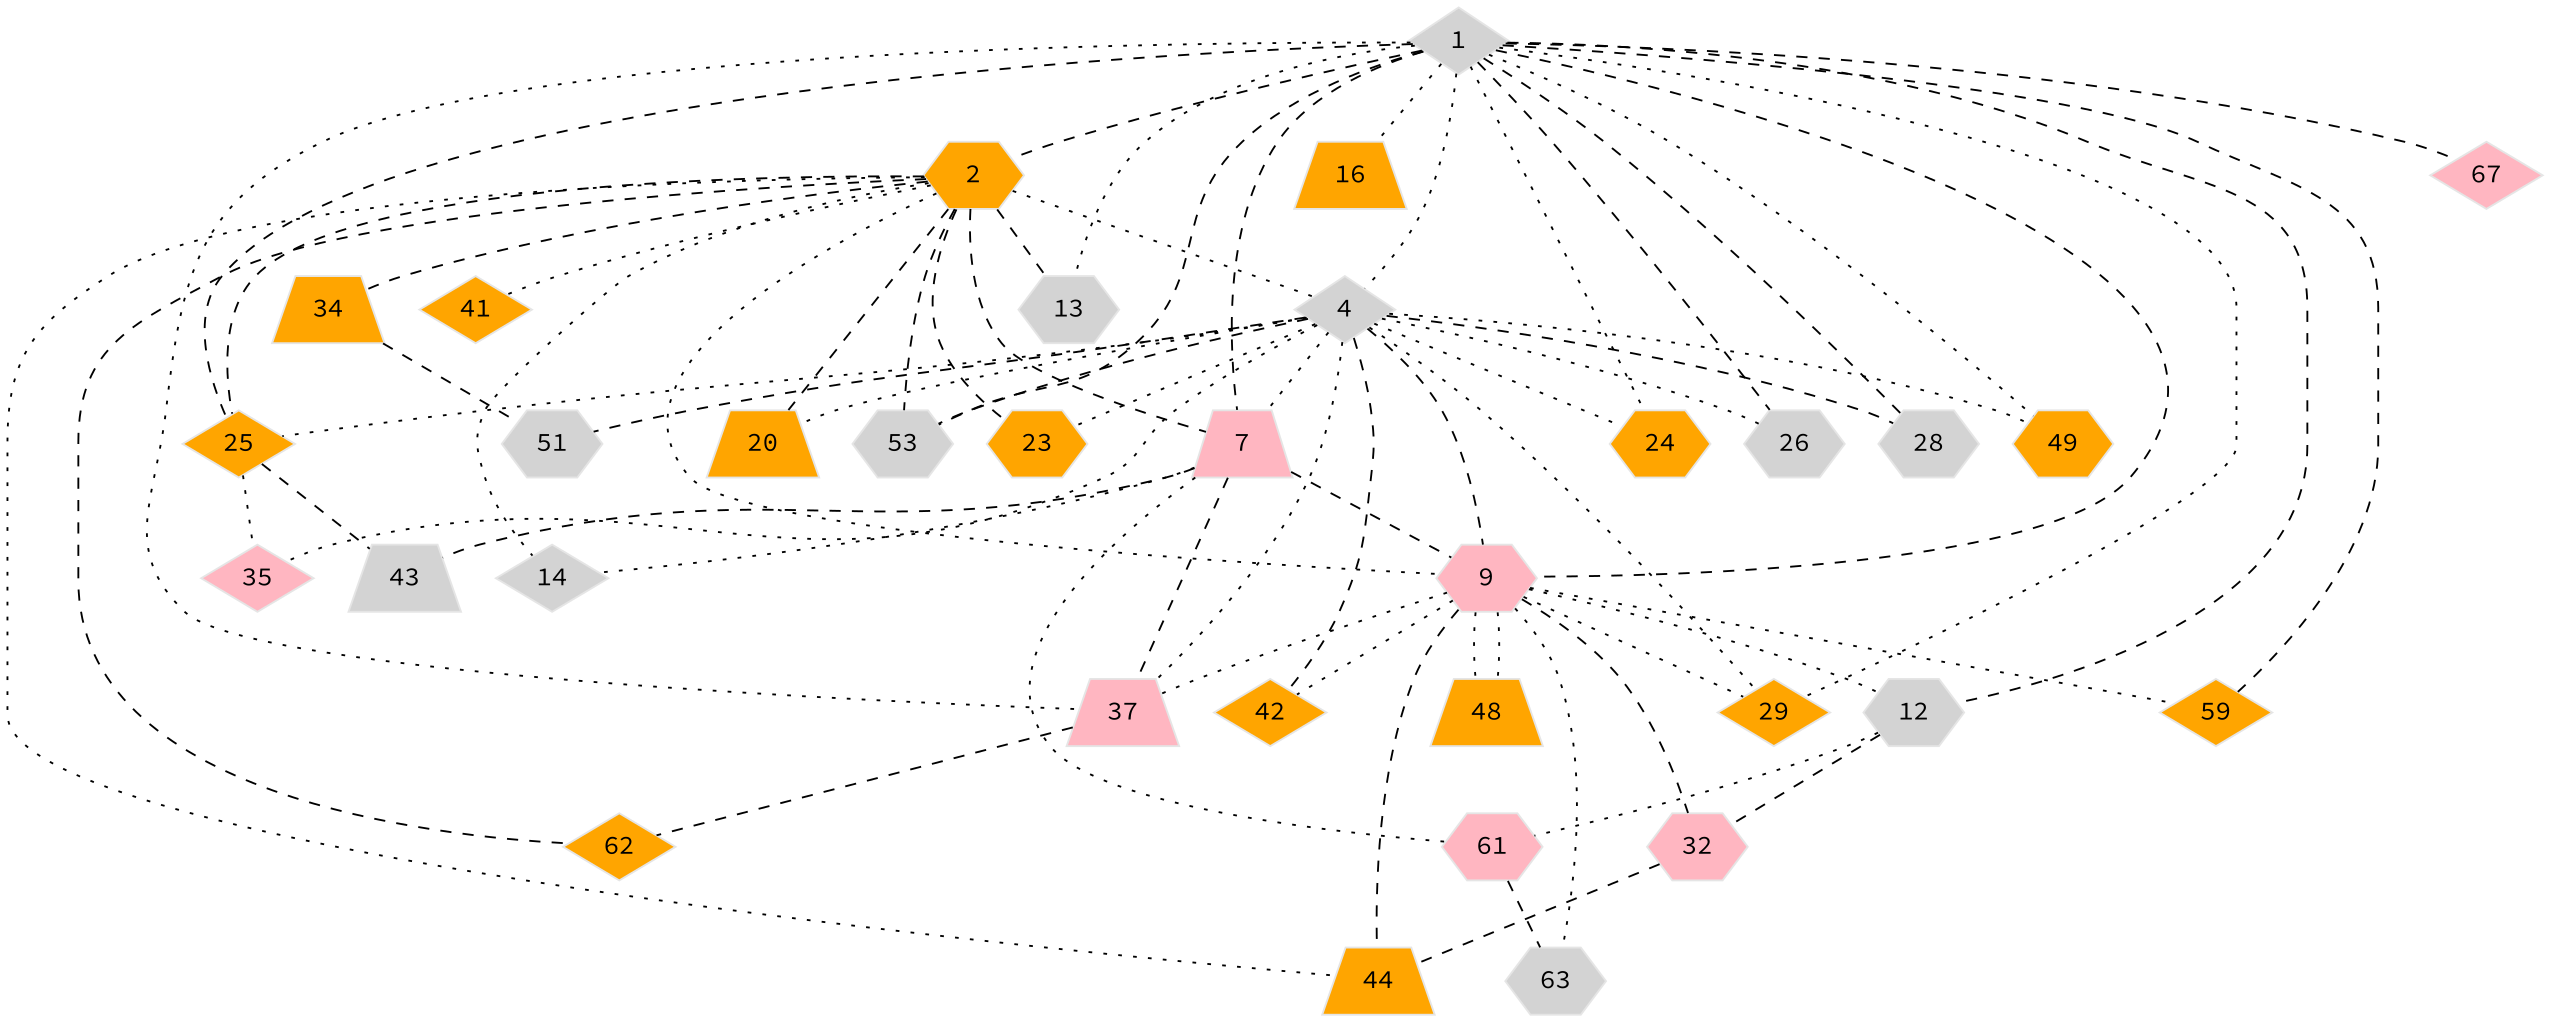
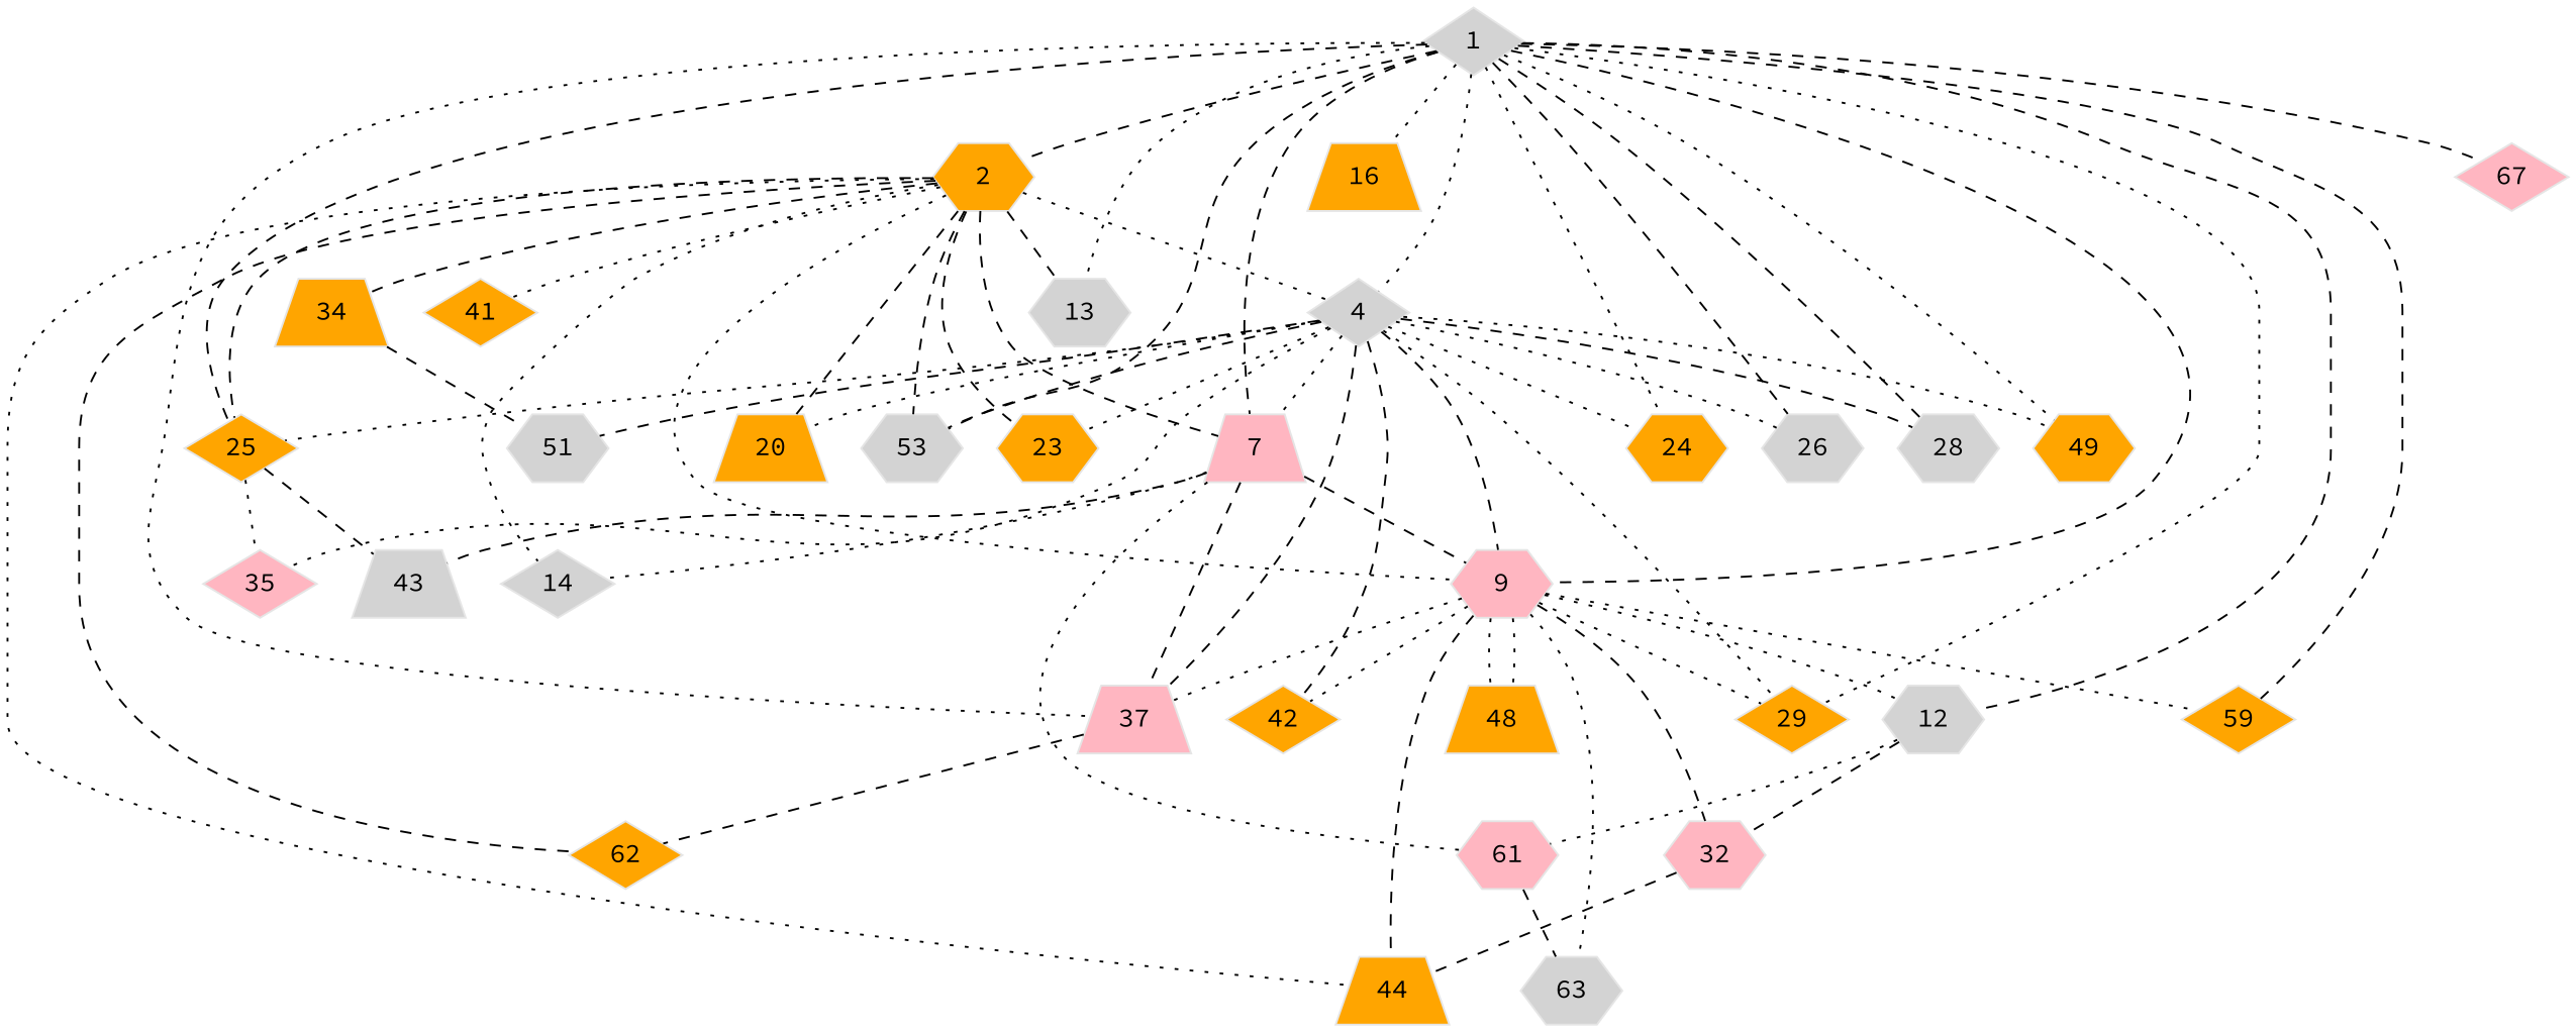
  graph {
    fontname="Source Code Pro"
    node [color=gray90 fillcolor=orange fontname="Source Code Pro" shape=hexagon style=filled]
    edge [fontname="Source Code Pro" style=dashed]
    1 [fillcolor=lightgrey shape=diamond super="+3"]
    2 [super="+40+30+46+5"]
    4 [fillcolor=lightgrey shape=diamond super="+60+10"]
    7 [fillcolor=lightpink shape=trapezium super="+33"]
    9 [fillcolor=lightpink super="+17+31"]
    12 [fillcolor=lightgrey]
    13 [fillcolor=lightgrey]
    16 [shape=trapezium]
    n9 [label=29 shape=diamond super="+39"]
    24
    25 [shape=diamond super="+27+36"]
    26 [fillcolor=lightgrey]
    28 [fillcolor=lightgrey]
    37 [fillcolor=lightpink shape=trapezium super="+50"]
    49
    53 [fillcolor=lightgrey]
    59 [shape=diamond]
    67 [fillcolor=lightpink shape=diamond]
    14 [fillcolor=lightgrey shape=diamond super="+29"]
    20 [shape=trapezium]
    23 [super="+64"]
    34 [shape=trapezium]
    41 [shape=diamond]
    44 [shape=trapezium]
    62 [shape=diamond]
    35 [fillcolor=lightpink shape=diamond]
    42 [shape=diamond]
    51 [fillcolor=lightgrey]
    43 [fillcolor=lightgrey shape=trapezium]
    61 [fillcolor=lightpink]
    32 [fillcolor=lightpink super="+45"]
    48 [shape=trapezium]
    63 [fillcolor=lightgrey]
    1 -- 2 [weight=11]
    1 -- 4 [style=dotted weight=9]
    1 -- 7 [weight=3]
    1 -- 9 [weight=5]
    1 -- 12
    1 -- 13 [style=dotted]
    1 -- 16 [style=dotted]
    1 -- n9 [style=dotted]
    1 -- 24 [style=dotted]
    1 -- 25
    1 -- 26
    1 -- 28
    1 -- 37 [style=dotted weight=2]
    1 -- 49 [style=dotted]
    1 -- 53
    1 -- 59
    1 -- 67 [weight=2]
    2 -- 4 [style=dotted weight=9]
    2 -- 7 [weight=3]
    2 -- 9 [style=dotted weight=5]
    2 -- 13
    2 -- 25 [weight=2]
    2 -- 53
    2 -- 14 [style=dotted weight=3]
    2 -- 20
    2 -- 23
    2 -- 34 [weight=2]
    2 -- 41 [style=dotted]
    2 -- 44 [style=dotted]
    2 -- 62
    4 -- 7 [style=dotted weight=2]
    4 -- 9 [weight=2]
    4 -- n9 [style=dotted weight=2]
    4 -- 24 [style=dotted]
    4 -- 25 [style=dotted]
    4 -- 26 [style=dotted]
    4 -- 28
-   4 -- 37 [style=dotted]
+   4 -- 37
    4 -- 49 [style=dotted]
    4 -- 53
    4 -- 20 [style=dotted]
    4 -- 23 [style=dotted weight=2]
    4 -- 35 [style=dotted]
    4 -- 42
    4 -- 51
    7 -- 9 [weight=2]
    7 -- 37
    7 -- 14 [style=dotted]
    7 -- 43
    7 -- 61 [style=dotted]
    9 -- 12 [style=dotted]
    9 -- n9 [style=dotted]
    9 -- 37 [style=dotted]
    9 -- 59 [style=dotted]
    9 -- 44
    9 -- 42 [style=dotted]
    9 -- 32
    9 -- 48 [style=dotted]
    9 -- 48 [style=dotted]
    9 -- 63 [style=dotted]
    12 -- 61 [style=dotted]
    12 -- 32
    25 -- 35 [style=dotted]
    25 -- 43
    37 -- 62
    34 -- 51
    61 -- 63
    32 -- 44
  }
